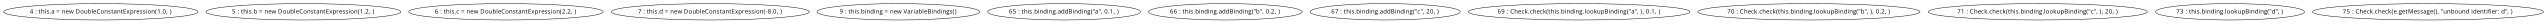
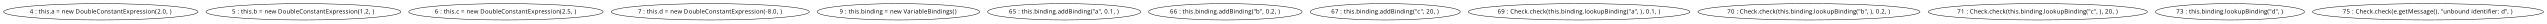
  digraph {
    fontname="Open Sans"
    node [fontname="Open Sans"]
-   "4 : this.a = new DoubleConstantExpression(1.0, )"
+   "4 : this.a = new DoubleConstantExpression(1.0, )" [label="4 : this.a = new DoubleConstantExpression(2.0, )"]
    "5 : this.b = new DoubleConstantExpression(1.2, )"
-   "6 : this.c = new DoubleConstantExpression(2.2, )"
+   "6 : this.c = new DoubleConstantExpression(2.2, )" [label="6 : this.c = new DoubleConstantExpression(2.5, )"]
    "7 : this.d = new DoubleConstantExpression(-8.0, )"
    "9 : this.binding = new VariableBindings()"
    "65 : this.binding.addBinding(\"a\", 0.1, )"
    "66 : this.binding.addBinding(\"b\", 0.2, )"
    "67 : this.binding.addBinding(\"c\", 20, )"
    "69 : Check.check(this.binding.lookupBinding(\"a\", ), 0.1, )"
    "70 : Check.check(this.binding.lookupBinding(\"b\", ), 0.2, )"
    "71 : Check.check(this.binding.lookupBinding(\"c\", ), 20, )"
    "73 : this.binding.lookupBinding(\"d\", )"
    "75 : Check.check(e.getMessage(), \"unbound identifier: d\", )"
  }
